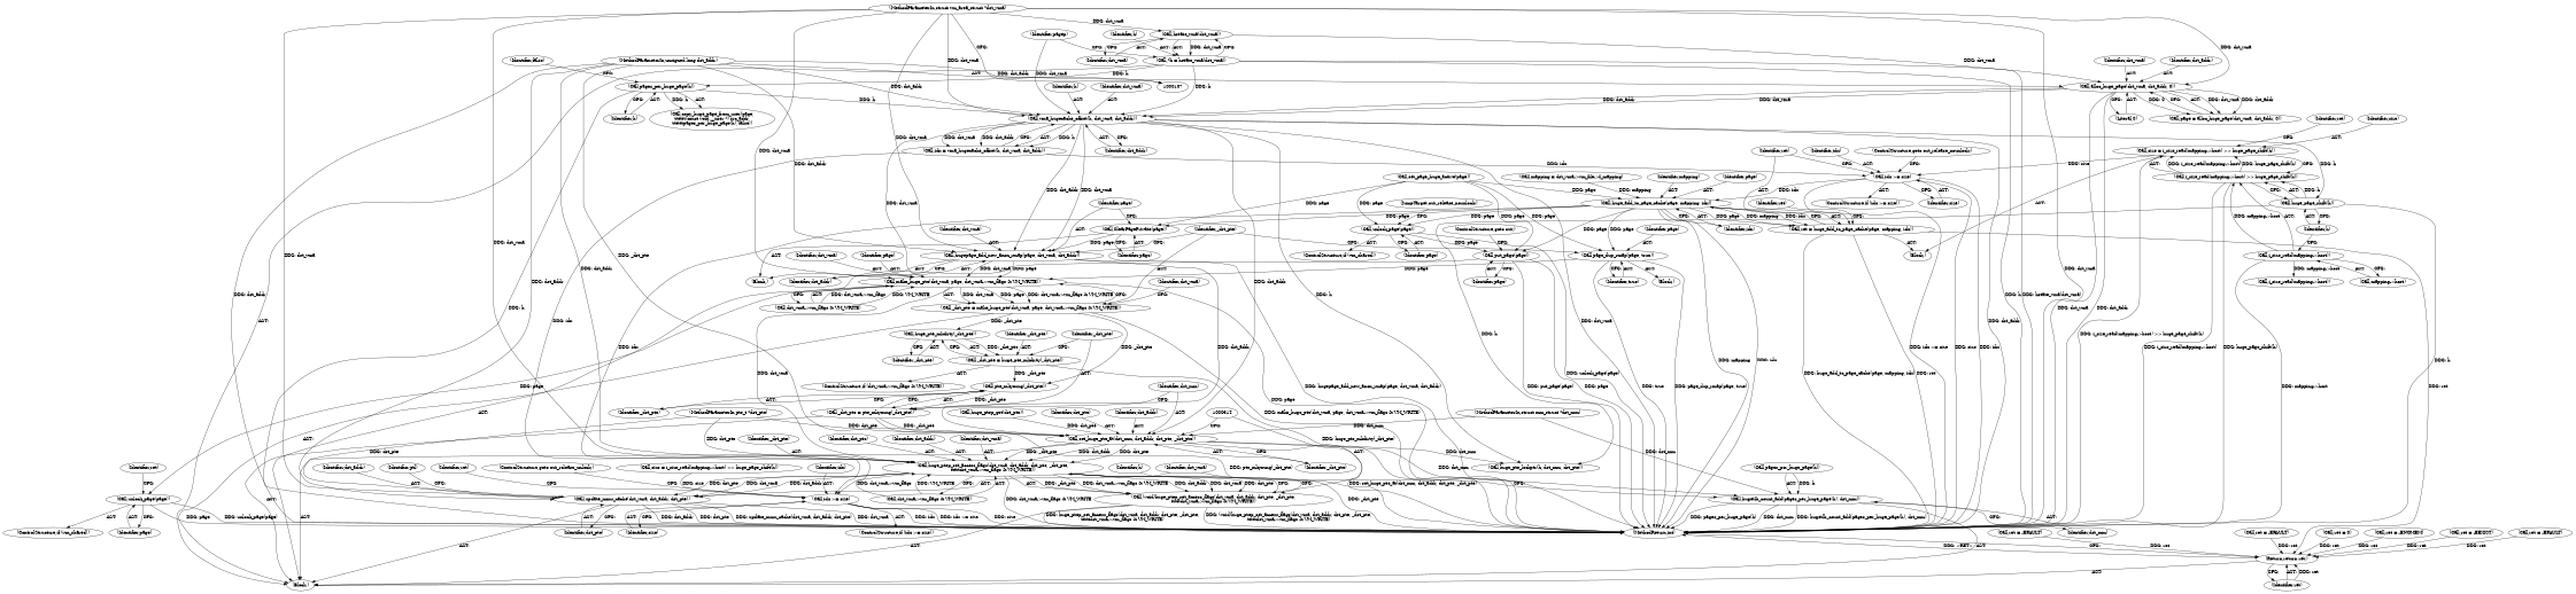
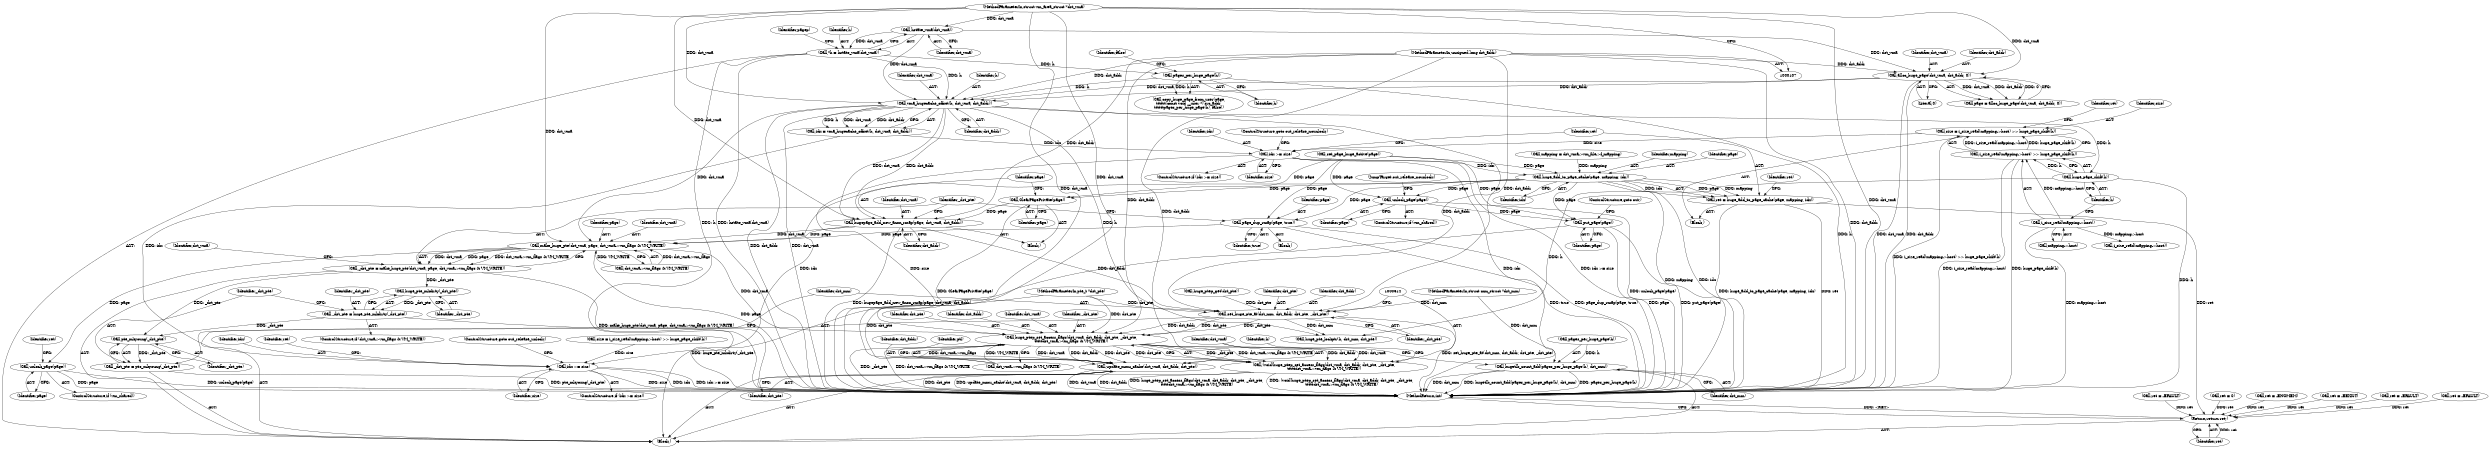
  digraph {
    n1 [label="(Call,size = i_size_read(mapping->host) >> huge_page_shift(h))"]
    n2 [label="(Call,i_size_read(mapping->host) >> huge_page_shift(h))"]
    n3 [label="(Call,idx >= size)"]
    n4 [label="(MethodReturn,int)"]
    n5 [label="(Block,)"]
    n6 [label="(Call,huge_page_shift(h))"]
    n7 [label="(Call,huge_add_to_page_cache(page, mapping, idx))"]
    n8 [label="(ControlStructure,if (idx >= size))"]
    n9 [label="(Identifier,size)"]
    n10 [label="(Return,return ret;)"]
    n11 [label="(Call,huge_pte_lockptr(h, dst_mm, dst_pte))"]
    n12 [label="(Identifier,h)"]
    n13 [label="(Call,i_size_read(mapping->host))"]
    n14 [label="(Call,i_size_read(mapping->host))"]
    n15 [label="(Call,mapping->host)"]
    n16 [label="(Call,vma_hugecache_offset(h, dst_vma, dst_addr))"]
    n17 [label="(Call,make_huge_pte(dst_vma, page, dst_vma->vm_flags & VM_WRITE))"]
    n18 [label="(Call,set_huge_pte_at(dst_mm, dst_addr, dst_pte, _dst_pte))"]
    n19 [label="(Call,hugepage_add_new_anon_rmap(page, dst_vma, dst_addr))"]
    n20 [label="(Identifier,dst_addr)"]
    n21 [label="(Call,idx = vma_hugecache_offset(h, dst_vma, dst_addr))"]
    n22 [label="(Call,huge_ptep_set_access_flags(dst_vma, dst_addr, dst_pte, _dst_pte,\n\t\t\t\t\tdst_vma->vm_flags & VM_WRITE))"]
    n23 [label="(Call,_dst_pte = make_huge_pte(dst_vma, page, dst_vma->vm_flags & VM_WRITE))"]
    n24 [label="(Call,unlock_page(page))"]
    n25 [label="(Call,dst_vma->vm_flags & VM_WRITE)"]
    n26 [label="(Block,)"]
    n27 [label="(Call,hugetlb_count_add(pages_per_huge_page(h), dst_mm))"]
    n28 [label="(Identifier,_dst_pte)"]
    n29 [label="(Block,)"]
    n30 [label="(Identifier,dst_addr)"]
    n31 [label="(Call,idx >= size)"]
    n32 [label="(Call,*h = hstate_vma(dst_vma))"]
    n33 [label="(Call,hstate_vma(dst_vma))"]
    n34 [label="(Call,pages_per_huge_page(h))"]
    n35 [label="(Call,alloc_huge_page(dst_vma, dst_addr, 0))"]
    n36 [label="(Identifier,dst_vma)"]
    n37 [label="(Call,copy_huge_page_from_user(page,\n\t\t\t\t\t\t(const void __user *) src_addr,\n\t\t\t\t\t\tpages_per_huge_page(h), false))"]
    n38 [label="(Identifier,h)"]
    n39 [label="(Literal,0)"]
    n40 [label="(Call,page = alloc_huge_page(dst_vma, dst_addr, 0))"]
    n41 [label="(MethodParameterIn,struct vm_area_struct *dst_vma)"]
    n42 [label="(Call,update_mmu_cache(dst_vma, dst_addr, dst_pte))"]
    1000107
    n44 [label="(Call,(void)huge_ptep_set_access_flags(dst_vma, dst_addr, dst_pte, _dst_pte,\n\t\t\t\t\tdst_vma->vm_flags & VM_WRITE))"]
    n45 [label="(Call,dst_vma->vm_flags & VM_WRITE)"]
    n46 [label="(Identifier,dst_pte)"]
    n47 [label="(MethodParameterIn,unsigned long dst_addr)"]
    n48 [label="(Call,ret = huge_add_to_page_cache(page, mapping, idx))"]
    n49 [label="(Call,page_dup_rmap(page, true))"]
    n50 [label="(Call,ClearPagePrivate(page))"]
    n51 [label="(Call,unlock_page(page))"]
    n52 [label="(Call,put_page(page))"]
    n53 [label="(Identifier,idx)"]
    n54 [label="(Identifier,size)"]
    n55 [label="(ControlStructure,if (idx >= size))"]
    n56 [label="(Block,)"]
    n57 [label="(Identifier,true)"]
    n58 [label="(Identifier,page)"]
    n59 [label="(ControlStructure,if (vm_shared))"]
    n60 [label="(Identifier,page)"]
    n61 [label="(Identifier,page)"]
    n62 [label="(Identifier,ret)"]
    n63 [label="(Call,huge_pte_mkdirty(_dst_pte))"]
    n64 [label="(Call,pte_mkyoung(_dst_pte))"]
    n65 [label="(Identifier,page)"]
    n66 [label="(ControlStructure,if (vm_shared))"]
    n67 [label="(Call,_dst_pte = huge_pte_mkdirty(_dst_pte))"]
    n68 [label="(Identifier,_dst_pte)"]
    n69 [label="(Call,_dst_pte = pte_mkyoung(_dst_pte))"]
    n70 [label="(Identifier,_dst_pte)"]
    n71 [label="(ControlStructure,if (dst_vma->vm_flags & VM_WRITE))"]
    n72 [label="(Identifier,dst_mm)"]
    n73 [label="(Identifier,page)"]
    n74 [label="(Identifier,false)"]
    n75 [label="(Call,mapping = dst_vma->vm_file->f_mapping)"]
    n76 [label="(Identifier,idx)"]
    n77 [label="(Identifier,ret)"]
    n78 [label="(Identifier,dst_vma)"]
    n79 [label="(Identifier,mapping)"]
    n80 [label="(Identifier,page)"]
    n81 [label="(Identifier,dst_vma)"]
    n82 [label="(Identifier,idx)"]
    n83 [label="(Identifier,h)"]
    n84 [label="(Identifier,dst_vma)"]
    n85 [label="(Identifier,page)"]
    n86 [label="(Identifier,ret)"]
    n87 [label="(Identifier,page)"]
    n88 [label="(Identifier,ret)"]
    n89 [label="(Identifier,dst_addr)"]
    n90 [label="(Call,ret = 0)"]
    n91 [label="(Call,ret = -ENOMEM)"]
    n92 [label="(Identifier,dst_mm)"]
    n93 [label="(Identifier,dst_pte)"]
    n94 [label="(Call,ret = -EEXIST)"]
    n95 [label="(Identifier,dst_vma)"]
    n96 [label="(ControlStructure,goto out_release_unlock;)"]
    n97 [label="(Call,huge_ptep_get(dst_pte))"]
    n98 [label="(Call,ret = -EFAULT)"]
    n99 [label="(Identifier,ret)"]
    n100 [label="(ControlStructure,goto out_release_nounlock;)"]
    n101 [label="(Identifier,pagep)"]
    n102 [label="(Identifier,h)"]
    n103 [label="(JumpTarget,out_release_nounlock:)"]
    n104 [label="(Identifier,dst_pte)"]
    n105 [label="(Identifier,h)"]
    n106 [label="(Identifier,dst_addr)"]
    n107 [label="(Call,set_page_huge_active(page))"]
    n108 [label="(MethodParameterIn,pte_t *dst_pte)"]
    n109 [label="(Call,ret = -EFAULT)"]
    n110 [label="(Identifier,dst_vma)"]
    n111 [label="(Identifier,dst_addr)"]
    n112 [label="(Identifier,dst_vma)"]
    n113 [label="(Identifier,dst_addr)"]
    n114 [label="(Call,pages_per_huge_page(h))"]
    n115 [label="(MethodParameterIn,struct mm_struct *dst_mm)"]
    n116 [label="(Call,ret = -EFAULT)"]
    n117 [label="(Identifier,ptl)"]
    n118 [label="(Call,size = i_size_read(mapping->host) >> huge_page_shift(h))"]
    n119 [label="(Identifier,_dst_pte)"]
    n120 [label="(Identifier,_dst_pte)"]
    n121 [label="(Identifier,size)"]
    n122 [label="(ControlStructure,goto out;)"]
    n123 [label="(Identifier,_dst_pte)"]
    n124 [label="(Identifier,dst_vma)"]
    n125 [label="(Identifier,_dst_pte)"]
    n126 [label="(Identifier,ret)"]
    1000314
    n1 -> n2 [label="CFG: "]
    n1 -> n3 [label="DDG: size"]
    n1 -> n4 [label="DDG: i_size_read(mapping->host) >> huge_page_shift(h)"]
    n1 -> n5 [label="AST: "]
    n2 -> n1 [label="AST: "]
    n2 -> n1 [label="DDG: i_size_read(mapping->host)"]
    n2 -> n1 [label="DDG: huge_page_shift(h)"]
    n2 -> n4 [label="DDG: i_size_read(mapping->host)"]
    n2 -> n4 [label="DDG: huge_page_shift(h)"]
    n2 -> n6 [label="CFG: "]
    n3 -> n4 [label="DDG: idx >= size"]
    n3 -> n4 [label="DDG: size"]
    n3 -> n4 [label="DDG: idx"]
    n3 -> n7 [label="DDG: idx"]
    n3 -> n8 [label="AST: "]
    n3 -> n9 [label="CFG: "]
    n4 -> n10 [label="CFG: "]
    n6 -> n2 [label="AST: "]
    n6 -> n2 [label="DDG: h"]
    n6 -> n4 [label="DDG: h"]
    n6 -> n11 [label="DDG: h"]
    n6 -> n12 [label="CFG: "]
    n7 -> n4 [label="DDG: mapping"]
    n7 -> n4 [label="DDG: idx"]
    n7 -> n31 [label="DDG: idx"]
    n7 -> n48 [label="AST: "]
    n7 -> n48 [label="DDG: page"]
    n7 -> n48 [label="DDG: mapping"]
    n7 -> n48 [label="DDG: idx"]
    n7 -> n49 [label="DDG: page"]
    n7 -> n50 [label="DDG: page"]
    n7 -> n51 [label="DDG: page"]
    n7 -> n52 [label="DDG: page"]
    n7 -> n53 [label="CFG: "]
    n9 -> n3 [label="AST: "]
    n10 -> n4 [label="DDG: <RET>"]
    n10 -> n26 [label="AST: "]
    n10 -> n62 [label="CFG: "]
    n12 -> n6 [label="AST: "]
    n12 -> n13 [label="CFG: "]
    n13 -> n2 [label="AST: "]
    n13 -> n2 [label="DDG: mapping->host"]
    n13 -> n4 [label="DDG: mapping->host"]
    n13 -> n14 [label="DDG: mapping->host"]
    n13 -> n15 [label="CFG: "]
    n15 -> n13 [label="AST: "]
    n16 -> n4 [label="DDG: dst_addr"]
    n16 -> n4 [label="DDG: dst_vma"]
    n16 -> n6 [label="DDG: h"]
    n16 -> n11 [label="DDG: h"]
    n16 -> n17 [label="DDG: dst_vma"]
    n16 -> n18 [label="DDG: dst_addr"]
    n16 -> n19 [label="DDG: dst_vma"]
    n16 -> n19 [label="DDG: dst_addr"]
    n16 -> n20 [label="CFG: "]
    n16 -> n21 [label="AST: "]
    n16 -> n21 [label="DDG: h"]
    n16 -> n21 [label="DDG: dst_vma"]
    n16 -> n21 [label="DDG: dst_addr"]
    n17 -> n4 [label="DDG: page"]
    n17 -> n22 [label="DDG: dst_vma"]
    n17 -> n23 [label="AST: "]
    n17 -> n23 [label="DDG: dst_vma"]
    n17 -> n23 [label="DDG: page"]
    n17 -> n23 [label="DDG: dst_vma->vm_flags & VM_WRITE"]
    n17 -> n24 [label="DDG: page"]
    n17 -> n25 [label="CFG: "]
    n18 -> n4 [label="DDG: set_huge_pte_at(dst_mm, dst_addr, dst_pte, _dst_pte)"]
    n18 -> n11 [label="DDG: dst_mm"]
    n18 -> n22 [label="DDG: dst_addr"]
    n18 -> n22 [label="DDG: dst_pte"]
    n18 -> n22 [label="DDG: _dst_pte"]
    n18 -> n26 [label="AST: "]
-   n18 -> n27 [label="DDG: dst_mm"]
    n18 -> n28 [label="CFG: "]
    n19 -> n4 [label="DDG: hugepage_add_new_anon_rmap(page, dst_vma, dst_addr)"]
    n19 -> n17 [label="DDG: dst_vma"]
    n19 -> n17 [label="DDG: page"]
    n19 -> n18 [label="DDG: dst_addr"]
    n19 -> n29 [label="AST: "]
    n19 -> n30 [label="CFG: "]
    n20 -> n16 [label="AST: "]
    n21 -> n3 [label="DDG: idx"]
    n21 -> n16 [label="CFG: "]
    n21 -> n31 [label="DDG: idx"]
    n22 -> n4 [label="DDG: _dst_pte"]
    n22 -> n4 [label="DDG: dst_vma->vm_flags & VM_WRITE"]
    n22 -> n42 [label="DDG: dst_vma"]
    n22 -> n42 [label="DDG: dst_addr"]
    n22 -> n42 [label="DDG: dst_pte"]
    n22 -> n44 [label="AST: "]
    n22 -> n44 [label="DDG: _dst_pte"]
    n22 -> n44 [label="DDG: dst_vma->vm_flags & VM_WRITE"]
    n22 -> n44 [label="DDG: dst_addr"]
    n22 -> n44 [label="DDG: dst_vma"]
    n22 -> n44 [label="DDG: dst_pte"]
    n22 -> n45 [label="CFG: "]
    n23 -> n4 [label="DDG: make_huge_pte(dst_vma, page, dst_vma->vm_flags & VM_WRITE)"]
    n23 -> n17 [label="CFG: "]
    n23 -> n26 [label="AST: "]
    n23 -> n63 [label="DDG: _dst_pte"]
    n23 -> n64 [label="DDG: _dst_pte"]
    n24 -> n4 [label="DDG: page"]
    n24 -> n4 [label="DDG: unlock_page(page)"]
    n24 -> n65 [label="CFG: "]
    n24 -> n66 [label="AST: "]
    n25 -> n17 [label="AST: "]
    n25 -> n17 [label="DDG: dst_vma->vm_flags"]
    n25 -> n17 [label="DDG: VM_WRITE"]
    n27 -> n4 [label="DDG: pages_per_huge_page(h)"]
    n27 -> n4 [label="DDG: dst_mm"]
    n27 -> n4 [label="DDG: hugetlb_count_add(pages_per_huge_page(h), dst_mm)"]
    n27 -> n26 [label="AST: "]
    n27 -> n72 [label="CFG: "]
    n28 -> n18 [label="AST: "]
    n30 -> n19 [label="AST: "]
    n31 -> n4 [label="DDG: size"]
    n31 -> n4 [label="DDG: idx"]
    n31 -> n4 [label="DDG: idx >= size"]
    n31 -> n54 [label="CFG: "]
    n31 -> n55 [label="AST: "]
    n32 -> n4 [label="DDG: hstate_vma(dst_vma)"]
    n32 -> n4 [label="DDG: h"]
    n32 -> n16 [label="DDG: h"]
    n32 -> n26 [label="AST: "]
    n32 -> n33 [label="CFG: "]
    n32 -> n34 [label="DDG: h"]
-   n101 -> n16 [label="DDG: dst_vma"]
+   n33 -> n16 [label="DDG: dst_vma"]
    n33 -> n32 [label="AST: "]
    n33 -> n32 [label="DDG: dst_vma"]
    n33 -> n35 [label="DDG: dst_vma"]
    n33 -> n36 [label="CFG: "]
    n34 -> n4 [label="DDG: h"]
    n34 -> n16 [label="DDG: h"]
    n34 -> n37 [label="AST: "]
    n34 -> n37 [label="DDG: h"]
    n34 -> n38 [label="CFG: "]
    n35 -> n4 [label="DDG: dst_addr"]
    n35 -> n4 [label="DDG: dst_vma"]
    n35 -> n16 [label="DDG: dst_vma"]
    n35 -> n16 [label="DDG: dst_addr"]
    n35 -> n39 [label="CFG: "]
    n35 -> n40 [label="AST: "]
    n35 -> n40 [label="DDG: dst_vma"]
    n35 -> n40 [label="DDG: dst_addr"]
    n35 -> n40 [label="DDG: 0"]
    n36 -> n33 [label="AST: "]
    n38 -> n34 [label="AST: "]
    n39 -> n35 [label="AST: "]
    n40 -> n35 [label="CFG: "]
    n41 -> n4 [label="DDG: dst_vma"]
    n41 -> n16 [label="DDG: dst_vma"]
    n41 -> n17 [label="DDG: dst_vma"]
    n41 -> n19 [label="DDG: dst_vma"]
    n41 -> n22 [label="DDG: dst_vma"]
    n41 -> n33 [label="DDG: dst_vma"]
    n41 -> n35 [label="DDG: dst_vma"]
    n41 -> n42 [label="DDG: dst_vma"]
    n41 -> 1000107 [label="CFG: "]
    n42 -> n4 [label="DDG: dst_addr"]
    n42 -> n4 [label="DDG: dst_pte"]
    n42 -> n4 [label="DDG: update_mmu_cache(dst_vma, dst_addr, dst_pte)"]
    n42 -> n4 [label="DDG: dst_vma"]
    n42 -> n26 [label="AST: "]
    n42 -> n46 [label="CFG: "]
    n44 -> n4 [label="DDG: huge_ptep_set_access_flags(dst_vma, dst_addr, dst_pte, _dst_pte,\n\t\t\t\t\tdst_vma->vm_flags & VM_WRITE)"]
    n44 -> n4 [label="DDG: (void)huge_ptep_set_access_flags(dst_vma, dst_addr, dst_pte, _dst_pte,\n\t\t\t\t\tdst_vma->vm_flags & VM_WRITE)"]
    n44 -> n22 [label="CFG: "]
    n44 -> n26 [label="AST: "]
    n45 -> n22 [label="AST: "]
    n45 -> n22 [label="DDG: dst_vma->vm_flags"]
    n45 -> n22 [label="DDG: VM_WRITE"]
    n46 -> n42 [label="AST: "]
    n47 -> n4 [label="DDG: dst_addr"]
    n47 -> n16 [label="DDG: dst_addr"]
-   n47 -> n18 [label="DDG: _dst_pte"]
+   n47 -> n18 [label="DDG: dst_addr"]
    n47 -> n19 [label="DDG: dst_addr"]
    n47 -> n22 [label="DDG: dst_addr"]
    n47 -> n35 [label="DDG: dst_addr"]
    n47 -> n42 [label="DDG: dst_addr"]
    n47 -> 1000107 [label="AST: "]
    n48 -> n4 [label="DDG: huge_add_to_page_cache(page, mapping, idx)"]
    n48 -> n4 [label="DDG: ret"]
    n48 -> n5 [label="AST: "]
-   n48 -> n7 [label="CFG: "]
    n48 -> n10 [label="DDG: ret"]
    n49 -> n4 [label="DDG: true"]
    n49 -> n4 [label="DDG: page_dup_rmap(page, true)"]
    n49 -> n17 [label="DDG: page"]
    n49 -> n56 [label="AST: "]
    n49 -> n57 [label="CFG: "]
+   n50 -> n4 [label="DDG: ClearPagePrivate(page)"]
    n50 -> n19 [label="DDG: page"]
    n50 -> n29 [label="AST: "]
    n50 -> n58 [label="CFG: "]
    n51 -> n4 [label="DDG: unlock_page(page)"]
    n51 -> n52 [label="DDG: page"]
    n51 -> n59 [label="AST: "]
    n51 -> n60 [label="CFG: "]
    n52 -> n4 [label="DDG: put_page(page)"]
    n52 -> n4 [label="DDG: page"]
    n52 -> n26 [label="AST: "]
    n52 -> n61 [label="CFG: "]
    n53 -> n7 [label="AST: "]
    n54 -> n31 [label="AST: "]
    n57 -> n49 [label="AST: "]
    n58 -> n50 [label="AST: "]
    n60 -> n51 [label="AST: "]
    n61 -> n52 [label="AST: "]
    n62 -> n10 [label="AST: "]
    n62 -> n10 [label="DDG: ret"]
    n63 -> n67 [label="AST: "]
    n63 -> n67 [label="DDG: _dst_pte"]
    n63 -> n68 [label="CFG: "]
    n64 -> n69 [label="AST: "]
    n64 -> n69 [label="DDG: _dst_pte"]
    n64 -> n70 [label="CFG: "]
    n65 -> n24 [label="AST: "]
    n67 -> n4 [label="DDG: huge_pte_mkdirty(_dst_pte)"]
    n67 -> n63 [label="CFG: "]
    n67 -> n64 [label="DDG: _dst_pte"]
    n67 -> n71 [label="AST: "]
    n68 -> n63 [label="AST: "]
    n69 -> n4 [label="DDG: pte_mkyoung(_dst_pte)"]
-   n69 -> n18 [label="DDG: _dst_pte"]
    n69 -> n26 [label="AST: "]
    n69 -> n64 [label="CFG: "]
    n70 -> n64 [label="AST: "]
    n72 -> n27 [label="AST: "]
    n73 -> n49 [label="AST: "]
    n74 -> n34 [label="CFG: "]
    n75 -> n7 [label="DDG: mapping"]
    n76 -> n31 [label="AST: "]
    n77 -> n48 [label="CFG: "]
    n78 -> n23 [label="CFG: "]
    n79 -> n7 [label="AST: "]
    n80 -> n19 [label="AST: "]
    n80 -> n50 [label="CFG: "]
    n81 -> n19 [label="AST: "]
    n82 -> n3 [label="AST: "]
    n83 -> n44 [label="CFG: "]
    n84 -> n35 [label="AST: "]
    n85 -> n7 [label="AST: "]
    n86 -> n24 [label="CFG: "]
    n87 -> n17 [label="AST: "]
    n88 -> n31 [label="CFG: "]
    n89 -> n35 [label="AST: "]
    n90 -> n10 [label="DDG: ret"]
    n91 -> n10 [label="DDG: ret"]
    n92 -> n18 [label="AST: "]
    n92 -> n69 [label="CFG: "]
    n93 -> n22 [label="AST: "]
    n94 -> n10 [label="DDG: ret"]
    n95 -> n17 [label="AST: "]
    n96 -> n31 [label="CFG: "]
    n97 -> n18 [label="DDG: dst_pte"]
    n98 -> n10 [label="DDG: ret"]
    n99 -> n1 [label="CFG: "]
    n100 -> n3 [label="CFG: "]
    n101 -> n32 [label="CFG: "]
    n102 -> n32 [label="AST: "]
    n103 -> n51 [label="CFG: "]
    n104 -> n18 [label="AST: "]
    n105 -> n16 [label="AST: "]
    n106 -> n22 [label="AST: "]
    n107 -> n7 [label="DDG: page"]
    n107 -> n49 [label="DDG: page"]
    n107 -> n50 [label="DDG: page"]
    n107 -> n51 [label="DDG: page"]
    n107 -> n52 [label="DDG: page"]
    n108 -> n18 [label="DDG: dst_pte"]
    n108 -> n22 [label="DDG: dst_pte"]
    n108 -> n42 [label="DDG: dst_pte"]
    n109 -> n10 [label="DDG: ret"]
    n110 -> n27 [label="CFG: "]
    n110 -> n42 [label="AST: "]
    n111 -> n18 [label="AST: "]
    n112 -> n16 [label="AST: "]
    n113 -> n42 [label="AST: "]
    n114 -> n27 [label="AST: "]
    n114 -> n27 [label="DDG: h"]
    n115 -> n18 [label="DDG: dst_mm"]
    n115 -> n27 [label="DDG: dst_mm"]
    n116 -> n10 [label="DDG: ret"]
    n117 -> n42 [label="CFG: "]
    n118 -> n31 [label="DDG: size"]
    n119 -> n67 [label="CFG: "]
    n119 -> n69 [label="AST: "]
    n120 -> n67 [label="AST: "]
    n121 -> n1 [label="AST: "]
    n122 -> n52 [label="CFG: "]
    n123 -> n19 [label="CFG: "]
    n123 -> n23 [label="AST: "]
    n123 -> n49 [label="CFG: "]
    n124 -> n22 [label="AST: "]
    n125 -> n22 [label="AST: "]
    n126 -> n3 [label="CFG: "]
    n126 -> n48 [label="AST: "]
    1000314 -> n18 [label="CFG: "]
    1000314 -> n44 [label="AST: "]
  }
